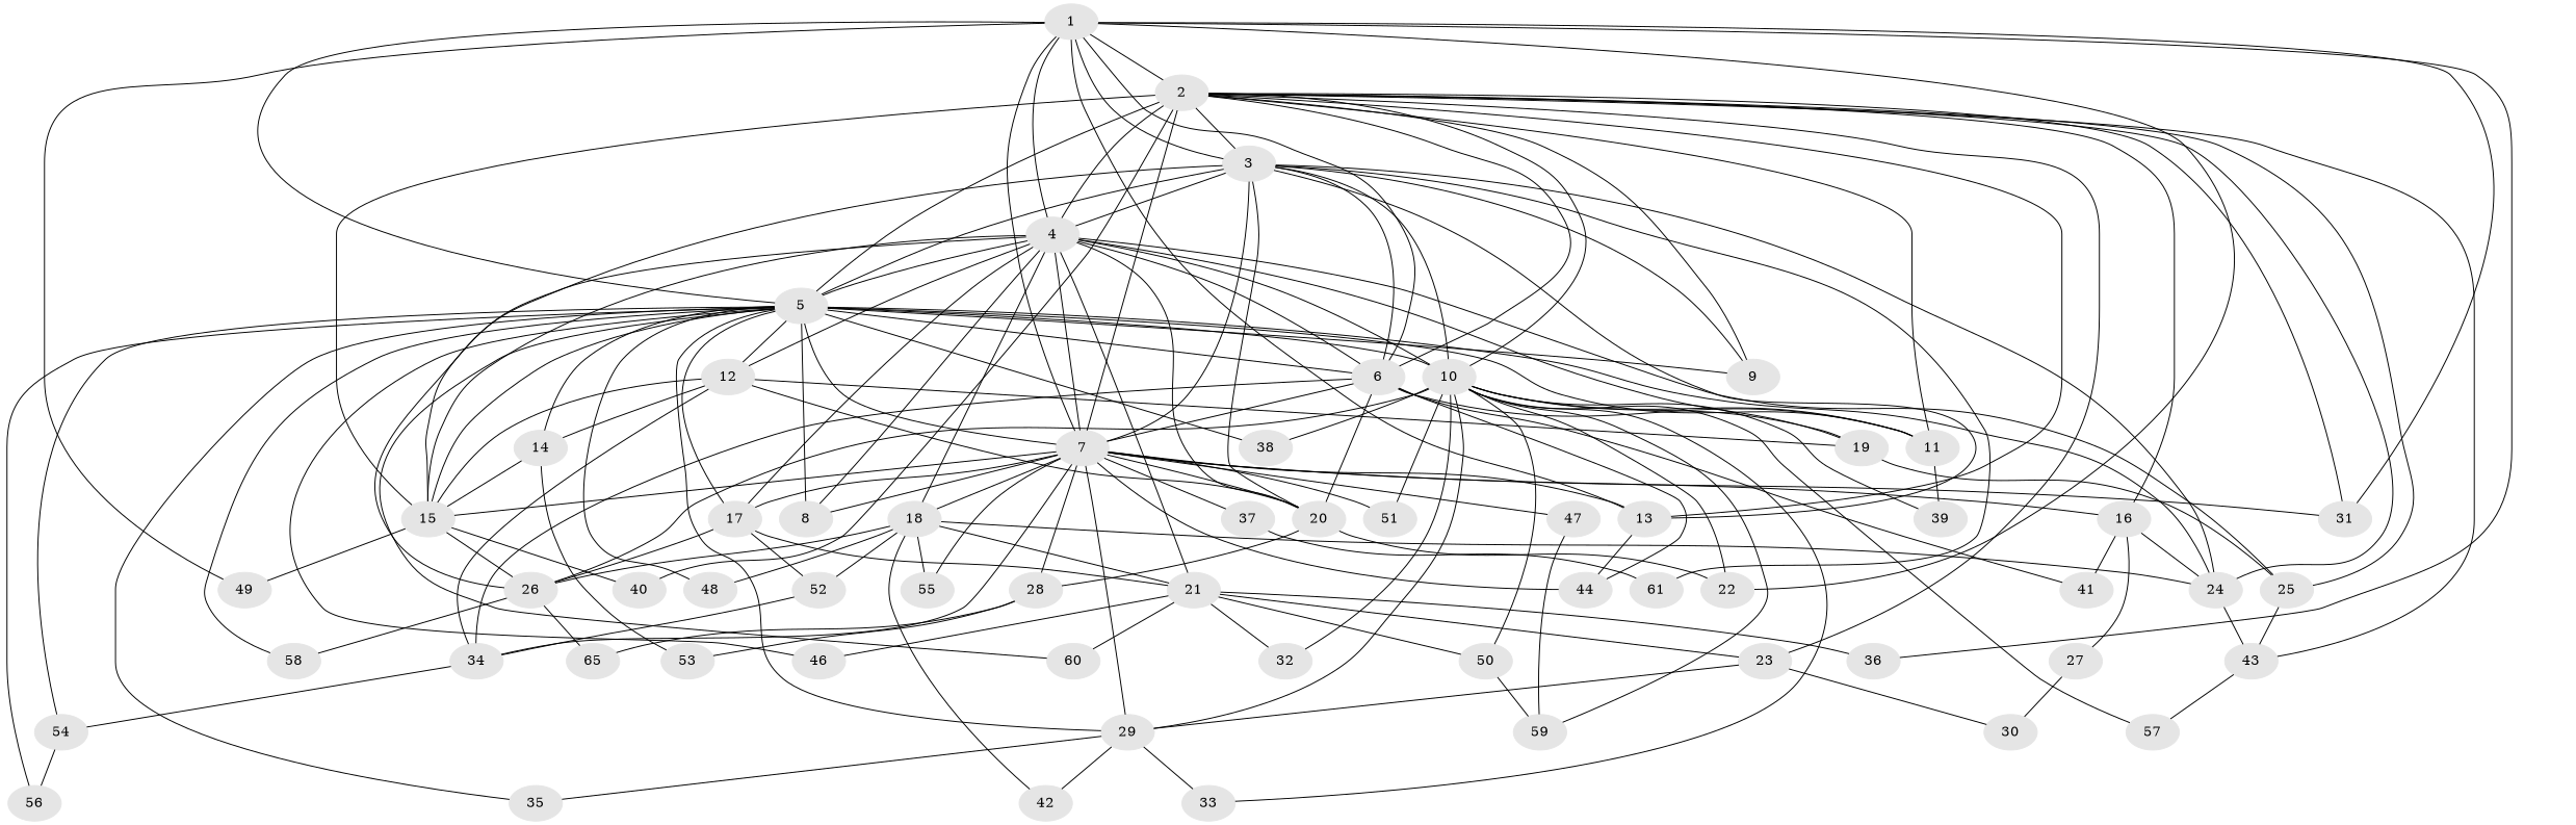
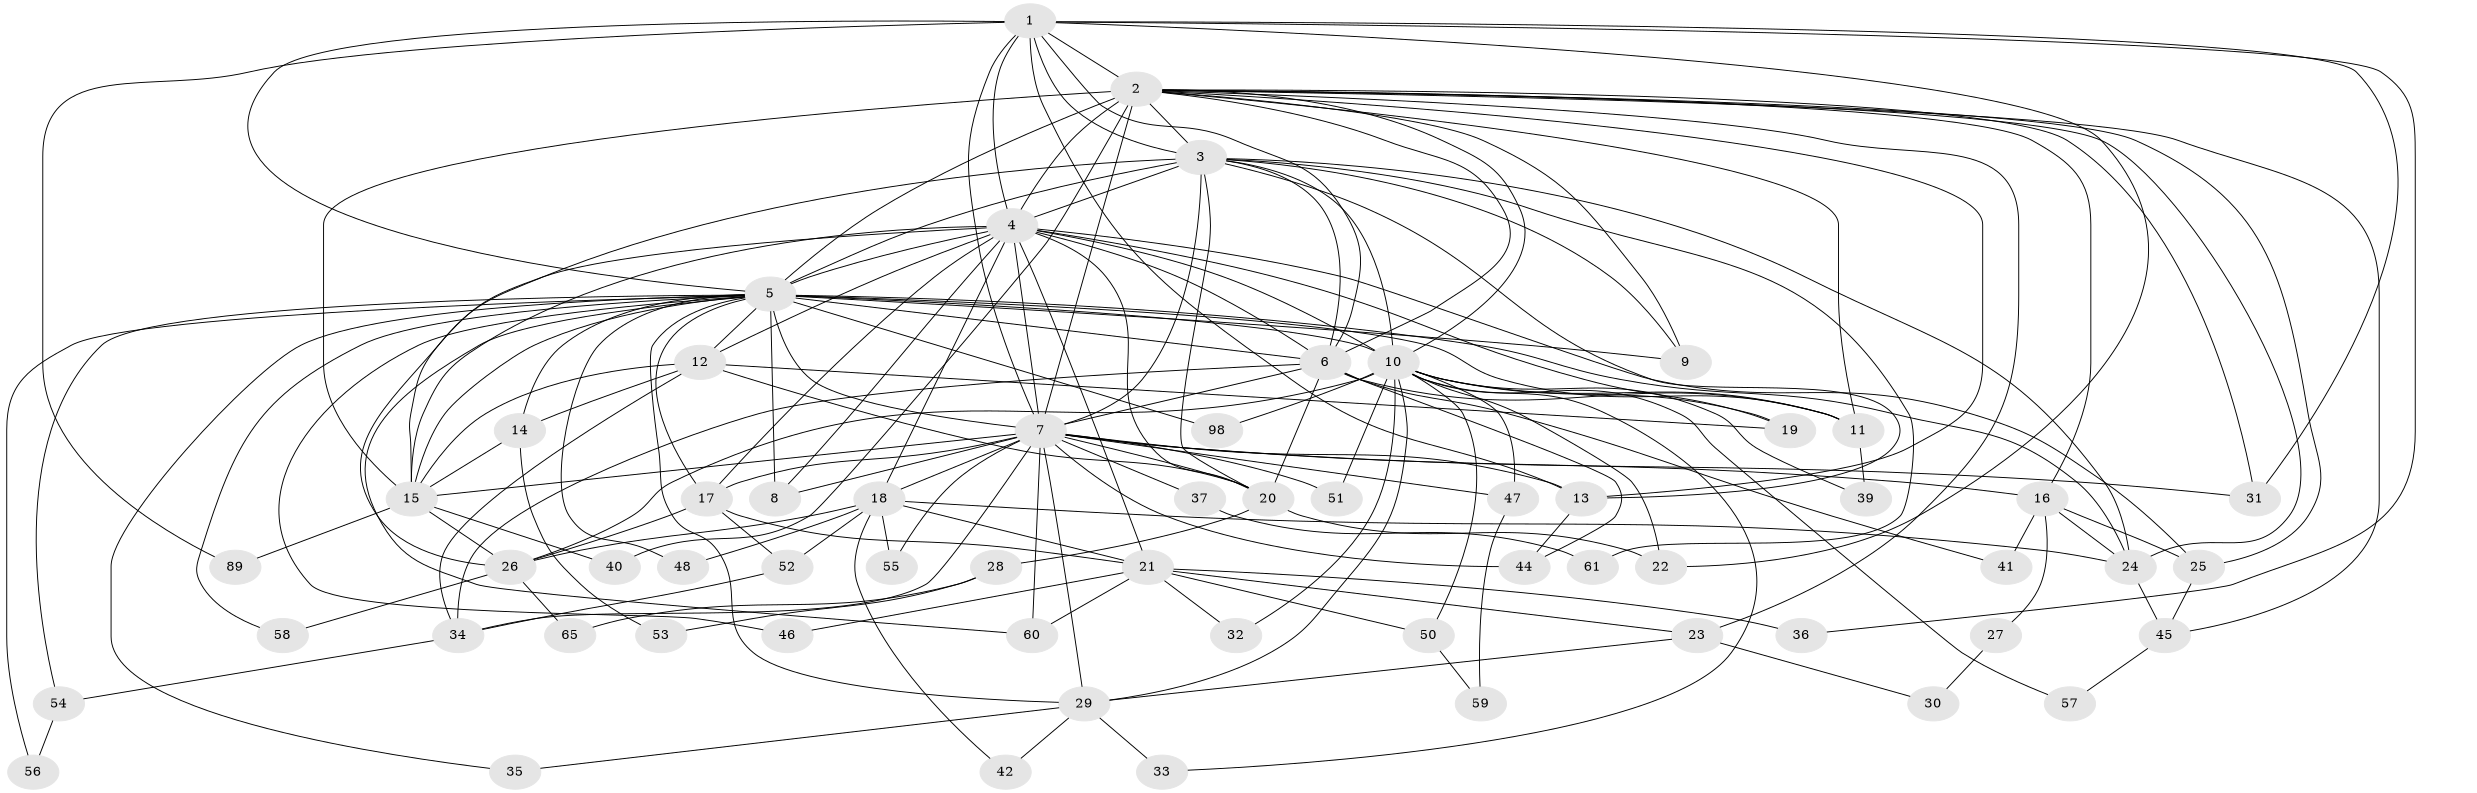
  graph {
    node [color=gray90 style=filled]
    edge [weight=1.0]
    1
    2
    3
    4
    5
    6
    7
    13
    22
    31
    36
-   49
+   49 [label=89]
    9
    10
    11
    15
    16
    23
    24
    25
    40
-   43
+   43 [label=45]
    20
    61
    8
    12
    17
    18
    19
    21
    26
    14
    29
    35
-   38
+   38 [label=98]
    46
    48
    54
    56
    58
    60
    34
    41
    44
    28
    37
    47
    51
    55
    32
    33
    39
    50
    57
    27
    30
    52
    42
    n59 [label=65]
    53
    59
    1 -- 2 [weight=3.0]
    1 -- 3
    1 -- 4 [weight=2.0]
    1 -- 5 [weight=2.0]
    1 -- 6
    1 -- 7 [weight=2.0]
    1 -- 13
    1 -- 22
    1 -- 31
    1 -- 36
    1 -- 49
    2 -- 3 [weight=2.0]
    2 -- 4 [weight=4.0]
    2 -- 5 [weight=2.0]
    2 -- 6 [weight=2.0]
    2 -- 7 [weight=4.0]
    2 -- 13
    2 -- 31
    2 -- 9
    2 -- 10
    2 -- 11
    2 -- 15 [weight=9.0]
    2 -- 16 [weight=2.0]
    2 -- 23
    2 -- 24
    2 -- 25
    2 -- 40
    2 -- 43
    3 -- 4 [weight=3.0]
    3 -- 5
    3 -- 6
    3 -- 7 [weight=2.0]
    3 -- 13
    3 -- 9
    3 -- 10
    3 -- 15
    3 -- 24
    3 -- 20
    3 -- 61
    4 -- 5 [weight=2.0]
    4 -- 6 [weight=3.0]
    4 -- 7 [weight=4.0]
    4 -- 10 [weight=9.0]
    4 -- 15 [weight=2.0]
    4 -- 25
    4 -- 20
    4 -- 8
    4 -- 12 [weight=2.0]
    4 -- 17
    4 -- 18 [weight=2.0]
    4 -- 19
    4 -- 21 [weight=2.0]
    4 -- 26
    5 -- 6 [weight=3.0]
    5 -- 7 [weight=3.0]
    5 -- 9
    5 -- 10 [weight=3.0]
    5 -- 11
    5 -- 15 [weight=2.0]
    5 -- 24
    5 -- 8
    5 -- 12
    5 -- 17
    5 -- 14
    5 -- 29
    5 -- 35
    5 -- 38
    5 -- 46
    5 -- 48
    5 -- 54
    5 -- 56
    5 -- 58
    5 -- 60
    6 -- 7 [weight=6.0]
    6 -- 11
    6 -- 20 [weight=4.0]
    6 -- 34
    6 -- 41
    6 -- 44
    7 -- 13
    7 -- 31
    7 -- 15
    7 -- 16
    7 -- 20
    7 -- 8
    7 -- 17
    7 -- 18
    7 -- 29
    7 -- 34
    7 -- 44
-   7 -- 28
+   7 -- 60
    7 -- 37
    7 -- 47
    7 -- 51
    7 -- 55
    13 -- 44
    10 -- 22
    10 -- 11
    10 -- 19
    10 -- 26
    10 -- 29
    10 -- 38
-   10 -- 59
+   10 -- 47
    10 -- 51
    10 -- 32
    10 -- 33
    10 -- 39
    10 -- 50
    10 -- 57
    11 -- 39
    15 -- 49
    15 -- 40
    15 -- 26
    16 -- 24
    16 -- 41
    16 -- 27
    23 -- 29
    23 -- 30
    24 -- 43
    25 -- 43
    43 -- 57
    20 -- 22
    20 -- 28
    12 -- 15
    12 -- 20
    12 -- 19
    12 -- 14
    12 -- 34
    17 -- 21 [weight=2.0]
    17 -- 26
    17 -- 52
    18 -- 24
    18 -- 21
    18 -- 26
    18 -- 48
    18 -- 55
    18 -- 52
    18 -- 42
-   19 -- 25
+   16 -- 25
    21 -- 36
    21 -- 23
    21 -- 46
    21 -- 60
    21 -- 32
    21 -- 50
    26 -- 58
    26 -- n59
    14 -- 15
    14 -- 53
    29 -- 35
    29 -- 33
    29 -- 42
    54 -- 56
    34 -- 54
    28 -- n59
    28 -- 53
    37 -- 61
    47 -- 59
    50 -- 59
    27 -- 30
    52 -- 34
  }
